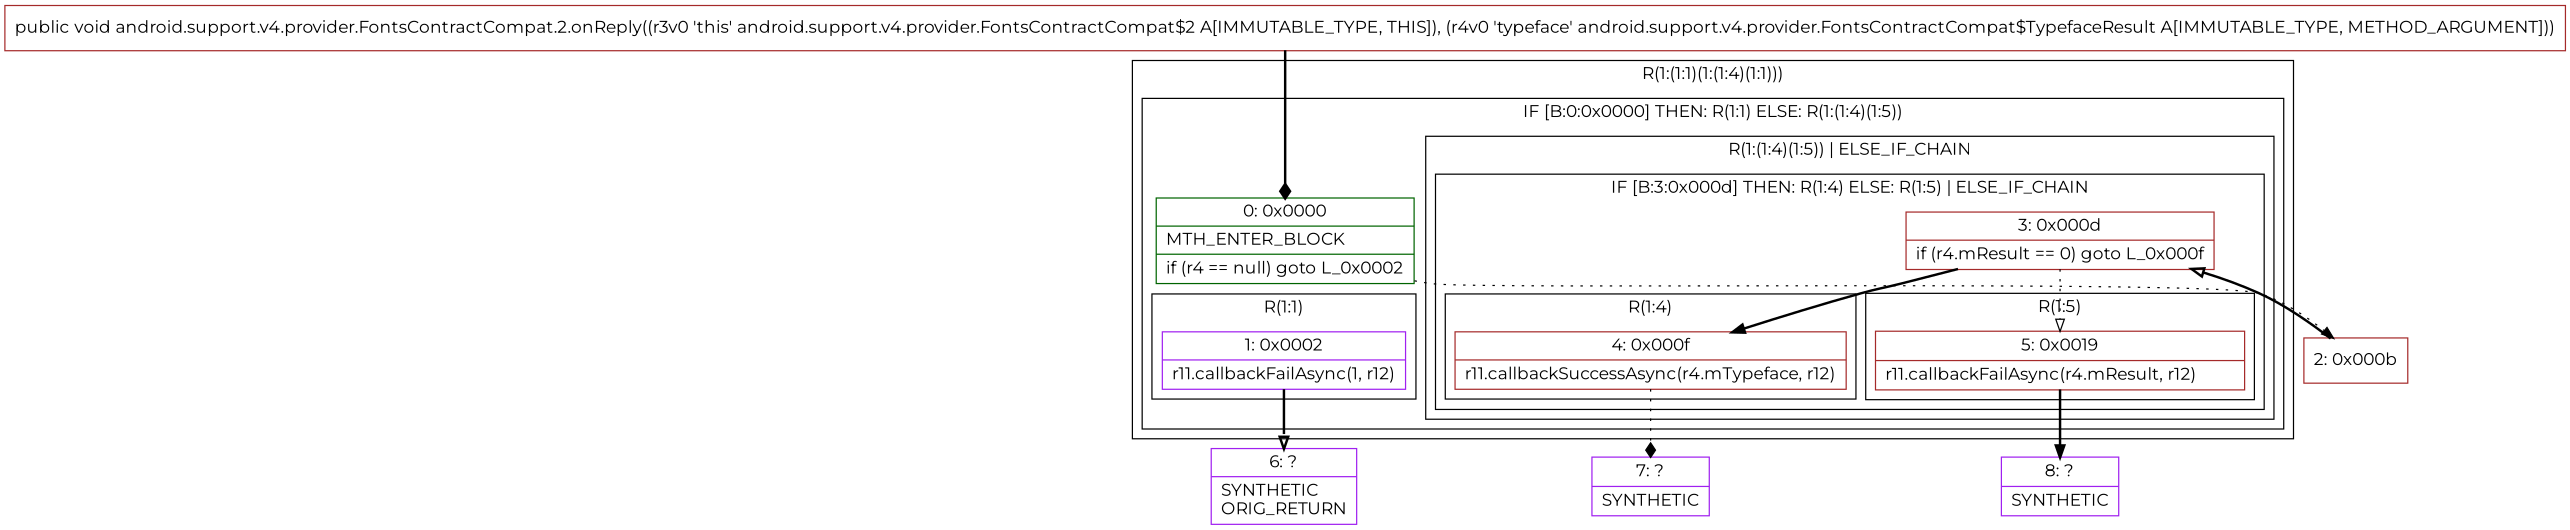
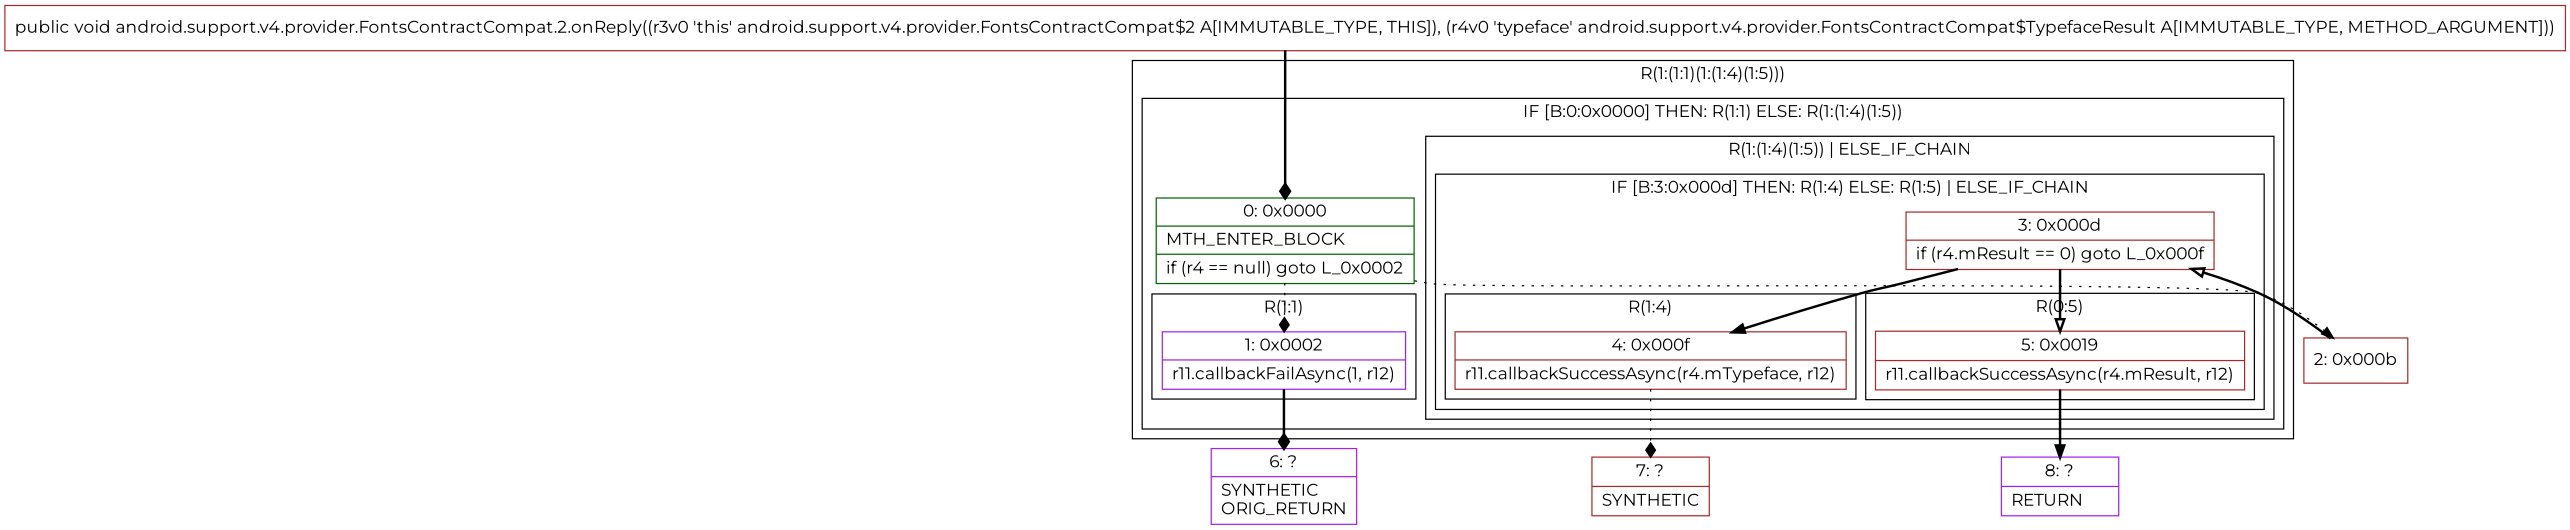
  digraph {
    fontname=Montserrat
    node [color=brown fontname=Montserrat shape=record]
    edge [arrowhead=diamond fontname=Montserrat style=bold]
    n1 [color=purple label="{1\:\ 0x0002|r11.callbackFailAsync(1, r12)\l}"]
    n2 [label="{4\:\ 0x000f|r11.callbackSuccessAsync(r4.mTypeface, r12)\l}"]
-   n3 [label="{5\:\ 0x0019|r11.callbackFailAsync(r4.mResult, r12)\l}"]
+   n3 [label="{5\:\ 0x0019|r11.callbackSuccessAsync(r4.mResult, r12)\l}"]
    n4 [label="{3\:\ 0x000d|if (r4.mResult == 0) goto L_0x000f\l}"]
    n5 [color=darkgreen label="{0\:\ 0x0000|MTH_ENTER_BLOCK\l|if (r4 == null) goto L_0x0002\l}"]
    n6 [color=purple label="{6\:\ ?|SYNTHETIC\lORIG_RETURN\l}"]
-   n7 [color=purple label="{7\:\ ?|SYNTHETIC\l}"]
-   n8 [color=purple label="{8\:\ ?|SYNTHETIC\l}"]
+   n7 [label="{7\:\ ?|SYNTHETIC\l}"]
+   n8 [color=purple label="{8\:\ ?|RETURN\l}"]
    n9 [label="{2\:\ 0x000b}"]
    n10 [label="{public void android.support.v4.provider.FontsContractCompat.2.onReply((r3v0 'this' android.support.v4.provider.FontsContractCompat$2 A[IMMUTABLE_TYPE, THIS]), (r4v0 'typeface' android.support.v4.provider.FontsContractCompat$TypefaceResult A[IMMUTABLE_TYPE, METHOD_ARGUMENT])) }"]
    subgraph cluster_1 {
-     label="R(1:(1:1)(1:(1:4)(1:1)))"
+     label="R(1:(1:1)(1:(1:4)(1:5)))"
      subgraph cluster_2 {
        label="IF [B:0:0x0000] THEN: R(1:1) ELSE: R(1:(1:4)(1:5))"
        n5
        subgraph cluster_3 {
          label="R(1:1)"
          n1
        }
        subgraph cluster_4 {
          label="R(1:(1:4)(1:5)) | ELSE_IF_CHAIN\l"
          subgraph cluster_5 {
            label="IF [B:3:0x000d] THEN: R(1:4) ELSE: R(1:5) | ELSE_IF_CHAIN\l"
            n4
            subgraph cluster_6 {
              label="R(1:4)"
              n2
            }
            subgraph cluster_7 {
-             label="R(1:5)"
+             label="R(0:5)"
              n3
            }
          }
        }
      }
    }
-   n1 -> n6 [arrowhead=onormal]
+   n1 -> n6
    n2 -> n7 [style=dotted]
    n3 -> n8 [arrowhead=normal]
    n4 -> n2 [arrowhead=normal]
-   n4 -> n3 [arrowhead=onormal style=dotted]
+   n4 -> n3 [arrowhead=onormal]
+   n5 -> n1 [style=dotted]
    n5 -> n9 [arrowhead=normal style=dotted]
    n9 -> n4 [arrowhead=onormal]
    n10 -> n5
  }
